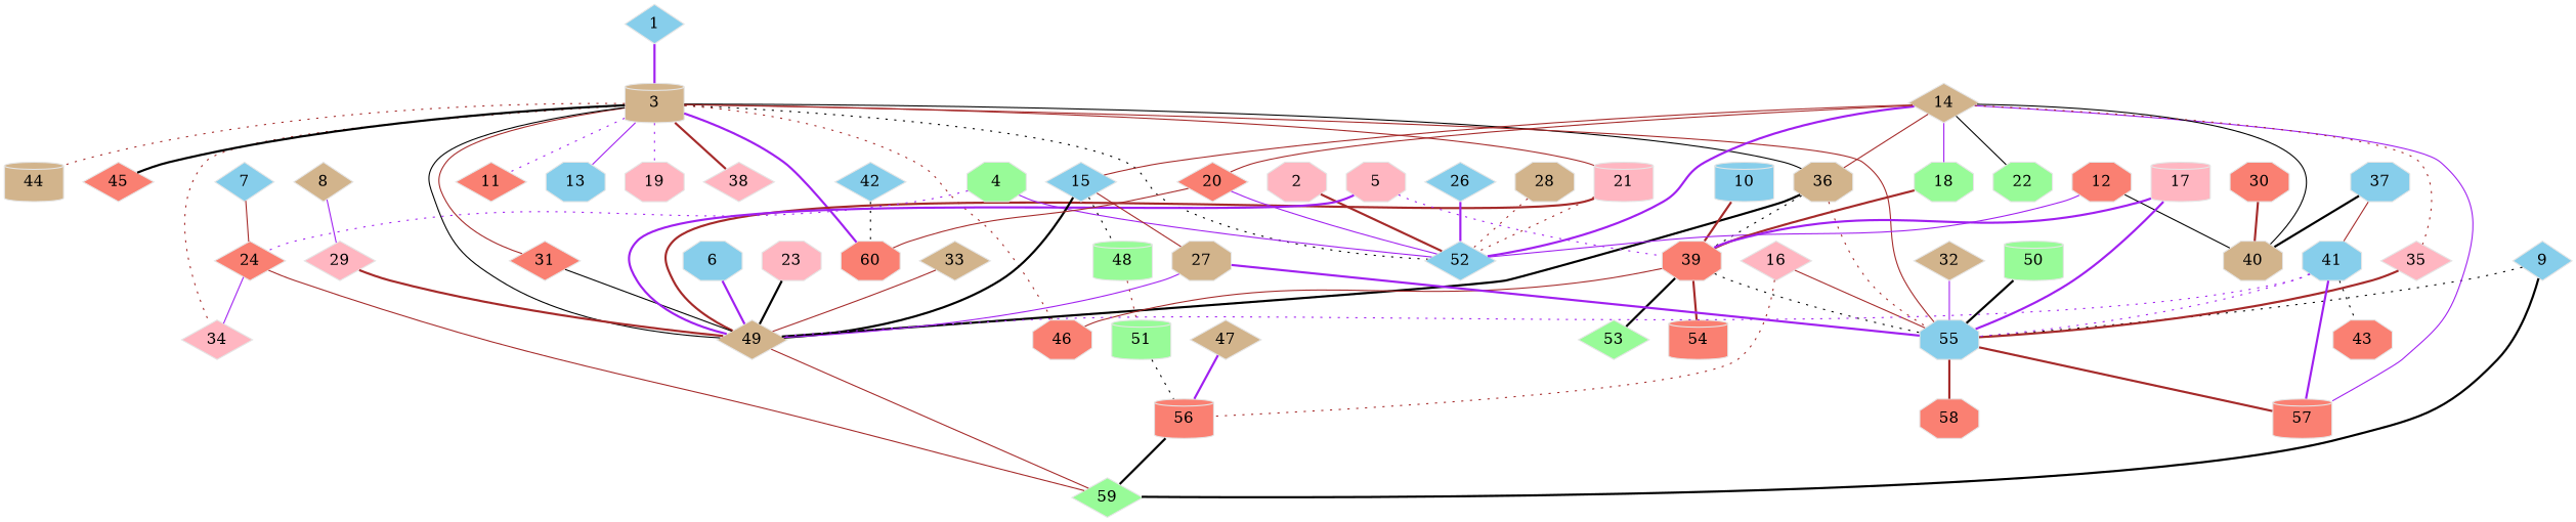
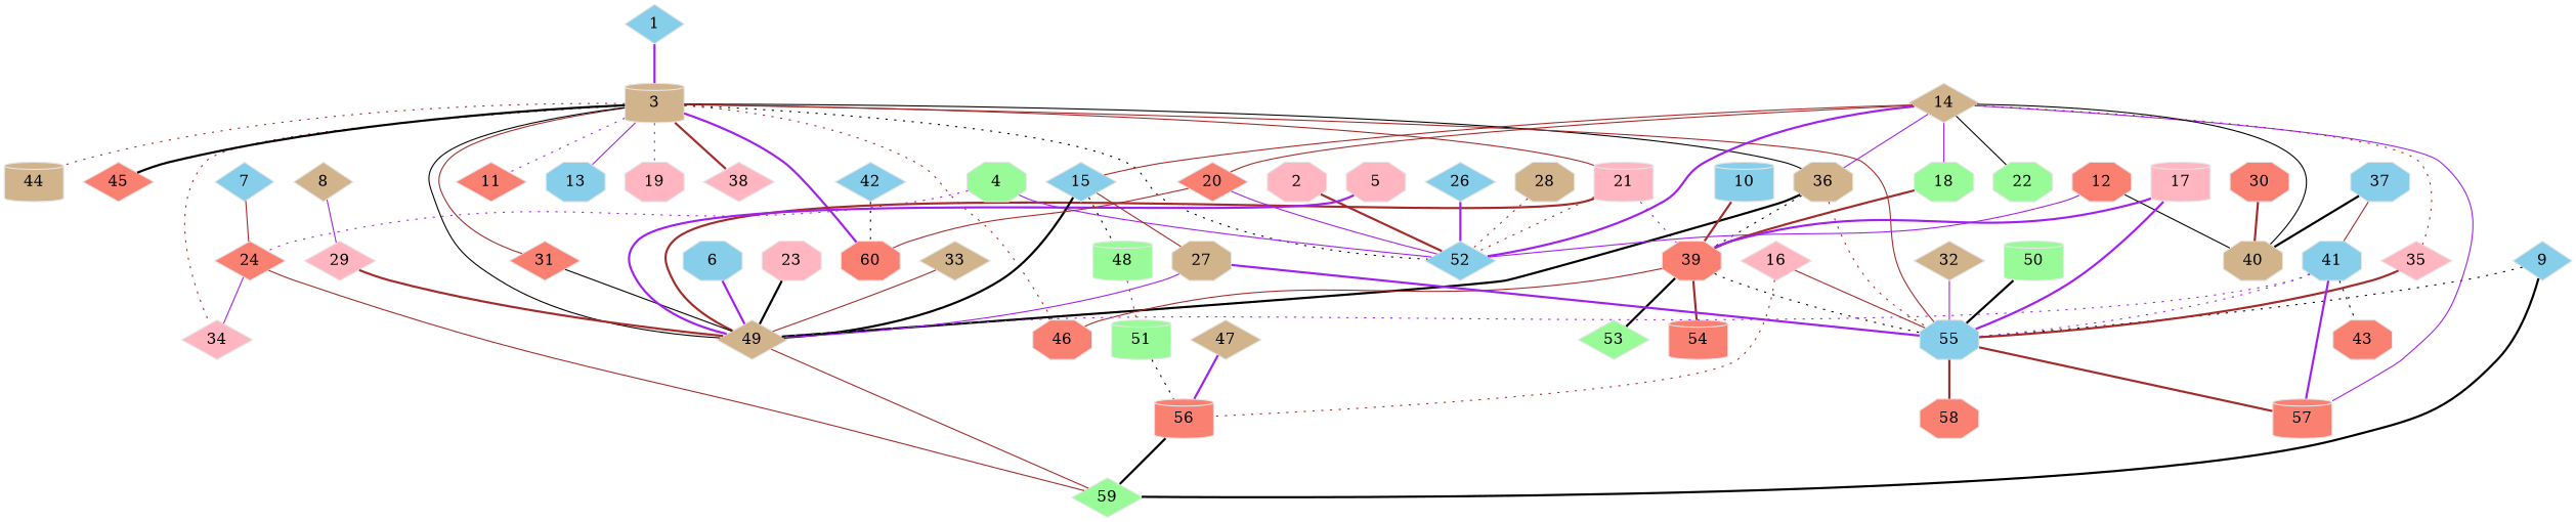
  graph {
    node [color=gray90 fillcolor=salmon shape=diamond style=filled]
    edge [color=brown style=bold weight=1.0]
    1 [fillcolor=skyblue]
    3 [fillcolor=tan shape=cylinder]
    52 [fillcolor=skyblue]
    11
    13 [fillcolor=skyblue shape=octagon]
    19 [fillcolor=lightpink shape=octagon]
    21 [fillcolor=lightpink shape=cylinder]
    31
    34 [fillcolor=lightpink]
    36 [fillcolor=tan shape=octagon]
    38 [fillcolor=lightpink]
    44 [fillcolor=tan shape=cylinder]
    45
    46 [shape=octagon]
    49 [fillcolor=tan]
    55 [fillcolor=skyblue shape=octagon]
    60 [shape=octagon]
    2 [fillcolor=lightpink shape=octagon]
    39 [shape=octagon]
    59 [fillcolor=palegreen]
    57 [shape=cylinder]
    58 [shape=octagon]
    4 [fillcolor=palegreen shape=octagon]
    24
    5 [fillcolor=lightpink shape=octagon]
    6 [fillcolor=skyblue shape=octagon]
    7 [fillcolor=skyblue]
    8 [fillcolor=tan]
    29 [fillcolor=lightpink]
    9 [fillcolor=skyblue]
    10 [fillcolor=skyblue shape=cylinder]
    53 [fillcolor=palegreen]
    54 [shape=cylinder]
    12 [shape=octagon]
    40 [fillcolor=tan shape=octagon]
    14 [fillcolor=tan]
    15 [fillcolor=skyblue]
    18 [fillcolor=palegreen shape=octagon]
    20
    22 [fillcolor=palegreen shape=octagon]
    35 [fillcolor=lightpink]
    27 [fillcolor=tan shape=octagon]
    48 [fillcolor=palegreen shape=cylinder]
    51 [fillcolor=palegreen shape=cylinder]
    16 [fillcolor=lightpink]
    56 [shape=cylinder]
    17 [fillcolor=lightpink shape=cylinder]
    23 [fillcolor=lightpink shape=octagon]
    26 [fillcolor=skyblue]
    28 [fillcolor=tan shape=octagon]
    30 [shape=octagon]
    32 [fillcolor=tan]
    33 [fillcolor=tan]
    37 [fillcolor=skyblue shape=octagon]
    41 [fillcolor=skyblue shape=octagon]
    43 [shape=octagon]
    42 [fillcolor=skyblue]
    47 [fillcolor=tan]
    50 [fillcolor=palegreen shape=cylinder]
    1 -- 3 [color=purple]
    3 -- 52 [color=black style=dotted]
    3 -- 11 [color=purple style=dotted]
    3 -- 13 [color=purple style=solid]
    3 -- 19 [color=purple style=dotted]
    3 -- 21 [style=solid]
    3 -- 31 [style=solid]
    3 -- 34 [style=dotted]
    3 -- 36 [color=black style=solid]
    3 -- 38
    3 -- 44 [style=dotted]
    3 -- 45 [color=black]
    3 -- 46 [style=dotted]
    3 -- 49 [color=black style=solid]
    3 -- 55 [style=solid]
    3 -- 60 [color=purple]
    21 -- 52 [style=dotted]
    21 -- 49
-   5 -- 39 [color=purple style=dotted]
+   21 -- 39 [color=purple style=dotted]
    31 -- 49 [color=black style=solid weight=2.0]
    36 -- 49 [color=black]
    36 -- 55 [style=dotted weight=2.0]
    36 -- 39 [color=black style=dotted]
    49 -- 59 [style=solid]
    55 -- 57
    55 -- 58
    2 -- 52
    39 -- 46 [style=solid]
    39 -- 55 [color=black style=dotted]
    39 -- 53 [color=black]
    39 -- 54
    4 -- 52 [color=purple style=solid]
    4 -- 24 [color=purple style=dotted]
    24 -- 34 [color=purple style=solid]
    24 -- 59 [style=solid]
    5 -- 49 [color=purple]
    6 -- 49 [color=purple]
    7 -- 24 [style=solid]
    8 -- 29 [color=purple style=solid]
    29 -- 49
    9 -- 55 [color=black style=dotted]
    9 -- 59 [color=black]
    10 -- 39
    12 -- 52 [color=purple style=solid]
    12 -- 40 [color=black style=solid]
    14 -- 52 [color=purple]
-   14 -- 36 [style=solid]
+   14 -- 36 [color=purple style=solid]
    14 -- 57 [color=purple style=solid]
    14 -- 40 [color=black style=solid]
    14 -- 15 [style=solid]
    14 -- 18 [color=purple style=solid]
    14 -- 20 [style=solid]
    14 -- 22 [color=black style=solid]
    14 -- 35 [style=dotted]
    15 -- 49 [color=black]
    15 -- 27 [style=solid]
    15 -- 48 [color=black style=dotted]
    18 -- 39
    20 -- 52 [color=purple style=solid]
    20 -- 60 [style=solid]
    35 -- 55
    27 -- 49 [color=purple style=solid]
    27 -- 55 [color=purple]
    48 -- 51 [style=dotted]
    51 -- 56 [color=black style=dotted]
    16 -- 55 [style=solid]
    16 -- 56 [style=dotted]
    56 -- 59 [color=black]
    17 -- 55 [color=purple]
    17 -- 39 [color=purple]
    23 -- 49 [color=black]
    26 -- 52 [color=purple]
    28 -- 52 [style=dotted]
    30 -- 40
    32 -- 55 [color=purple style=solid]
    33 -- 49 [style=solid]
    37 -- 40 [color=black]
    37 -- 41 [style=solid]
    41 -- 49 [color=purple style=dotted]
    41 -- 55 [color=purple style=dotted]
    41 -- 57 [color=purple]
    41 -- 43 [color=black style=dotted]
    42 -- 60 [color=black style=dotted weight=2.0]
    47 -- 56 [color=purple]
    50 -- 55 [color=black]
  }
